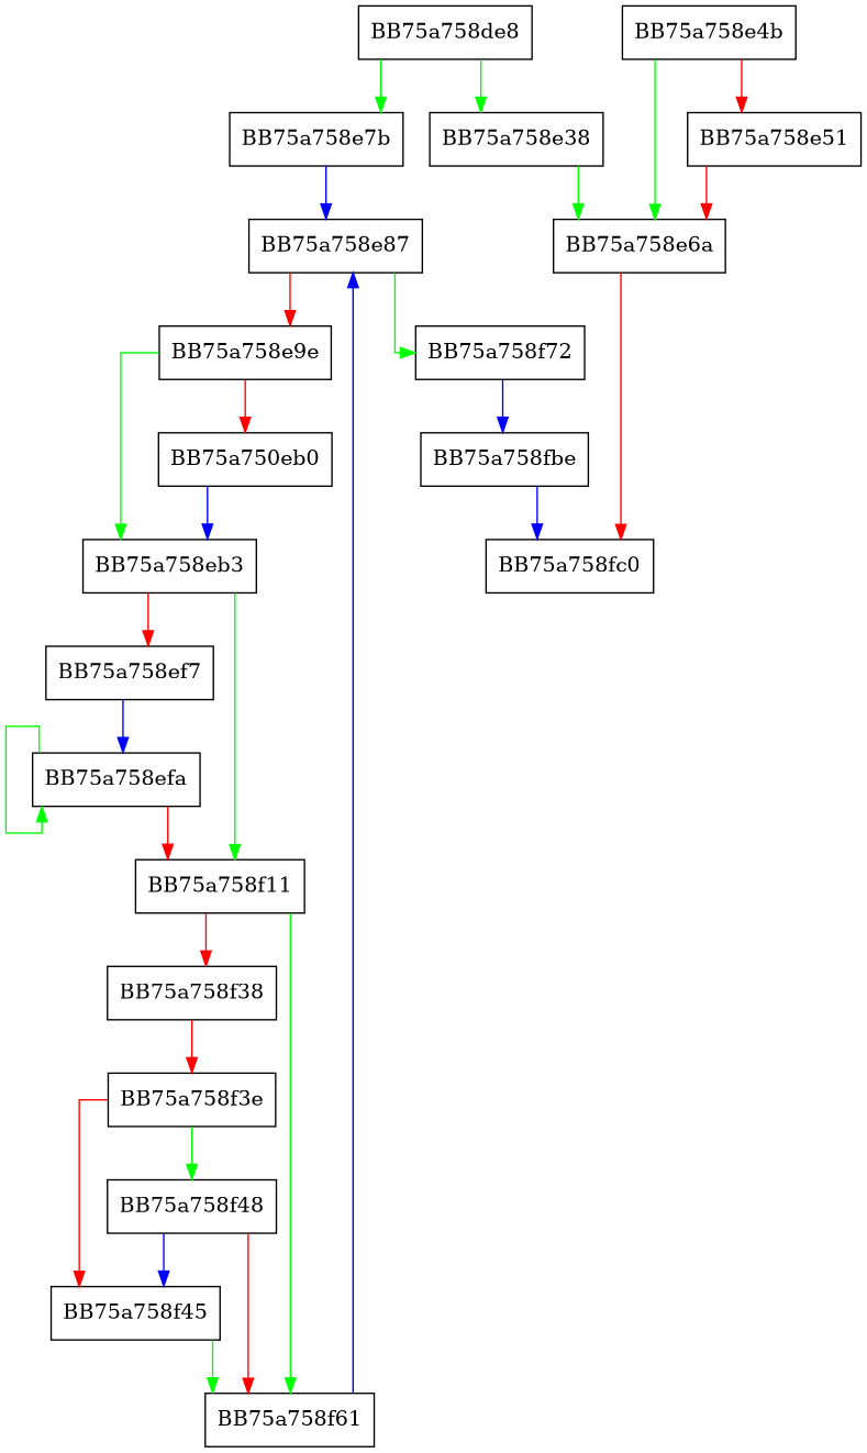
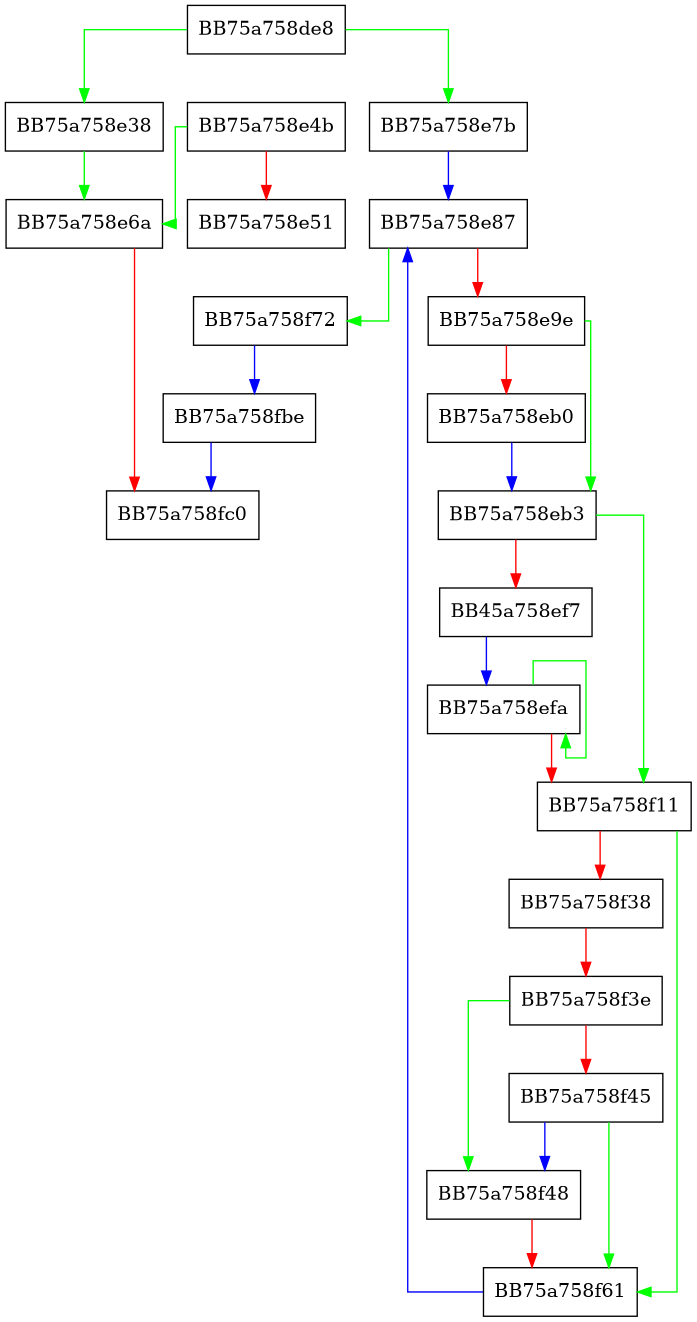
  digraph {
    splines=ortho
    node [shape=box]
    edge [color=green]
    BB75a758de8
    BB75a758e7b
    BB75a758e38
    BB75a758e87
    BB75a758e6a
    BB75a758f72
    BB75a758e9e
    BB75a758fc0
    BB75a758e4b
    BB75a758e51
    BB75a758fbe
    BB75a758eb3
-   BB75a758eb0 [label=BB75a750eb0]
+   BB75a758eb0
    BB75a758f11
-   BB75a758ef7
+   BB75a758ef7 [label=BB45a758ef7]
    BB75a758f61
    BB75a758f38
    BB75a758efa
    BB75a758f3e
    BB75a758f48
    BB75a758f45
    BB75a758de8 -> BB75a758e7b
    BB75a758de8 -> BB75a758e38
    BB75a758e7b -> BB75a758e87 [color=blue]
    BB75a758e38 -> BB75a758e6a
    BB75a758e87 -> BB75a758f72
    BB75a758e87 -> BB75a758e9e [color=red]
    BB75a758e6a -> BB75a758fc0 [color=red]
    BB75a758f72 -> BB75a758fbe [color=blue]
    BB75a758e9e -> BB75a758eb3
    BB75a758e9e -> BB75a758eb0 [color=red]
    BB75a758e4b -> BB75a758e6a
    BB75a758e4b -> BB75a758e51 [color=red]
-   BB75a758e51 -> BB75a758e6a [color=red]
    BB75a758fbe -> BB75a758fc0 [color=blue]
    BB75a758eb3 -> BB75a758f11
    BB75a758eb3 -> BB75a758ef7 [color=red]
    BB75a758eb0 -> BB75a758eb3 [color=blue]
    BB75a758f11 -> BB75a758f61
    BB75a758f11 -> BB75a758f38 [color=red]
    BB75a758ef7 -> BB75a758efa [color=blue]
    BB75a758f61 -> BB75a758e87 [color=blue]
    BB75a758f38 -> BB75a758f3e [color=red]
    BB75a758efa -> BB75a758f11 [color=red]
    BB75a758efa -> BB75a758efa
    BB75a758f3e -> BB75a758f48
    BB75a758f3e -> BB75a758f45 [color=red]
    BB75a758f48 -> BB75a758f61 [color=red]
    BB75a758f45 -> BB75a758f61
-   BB75a758f48 -> BB75a758f45 [color=blue]
+   BB75a758f45 -> BB75a758f48 [color=blue]
  }
